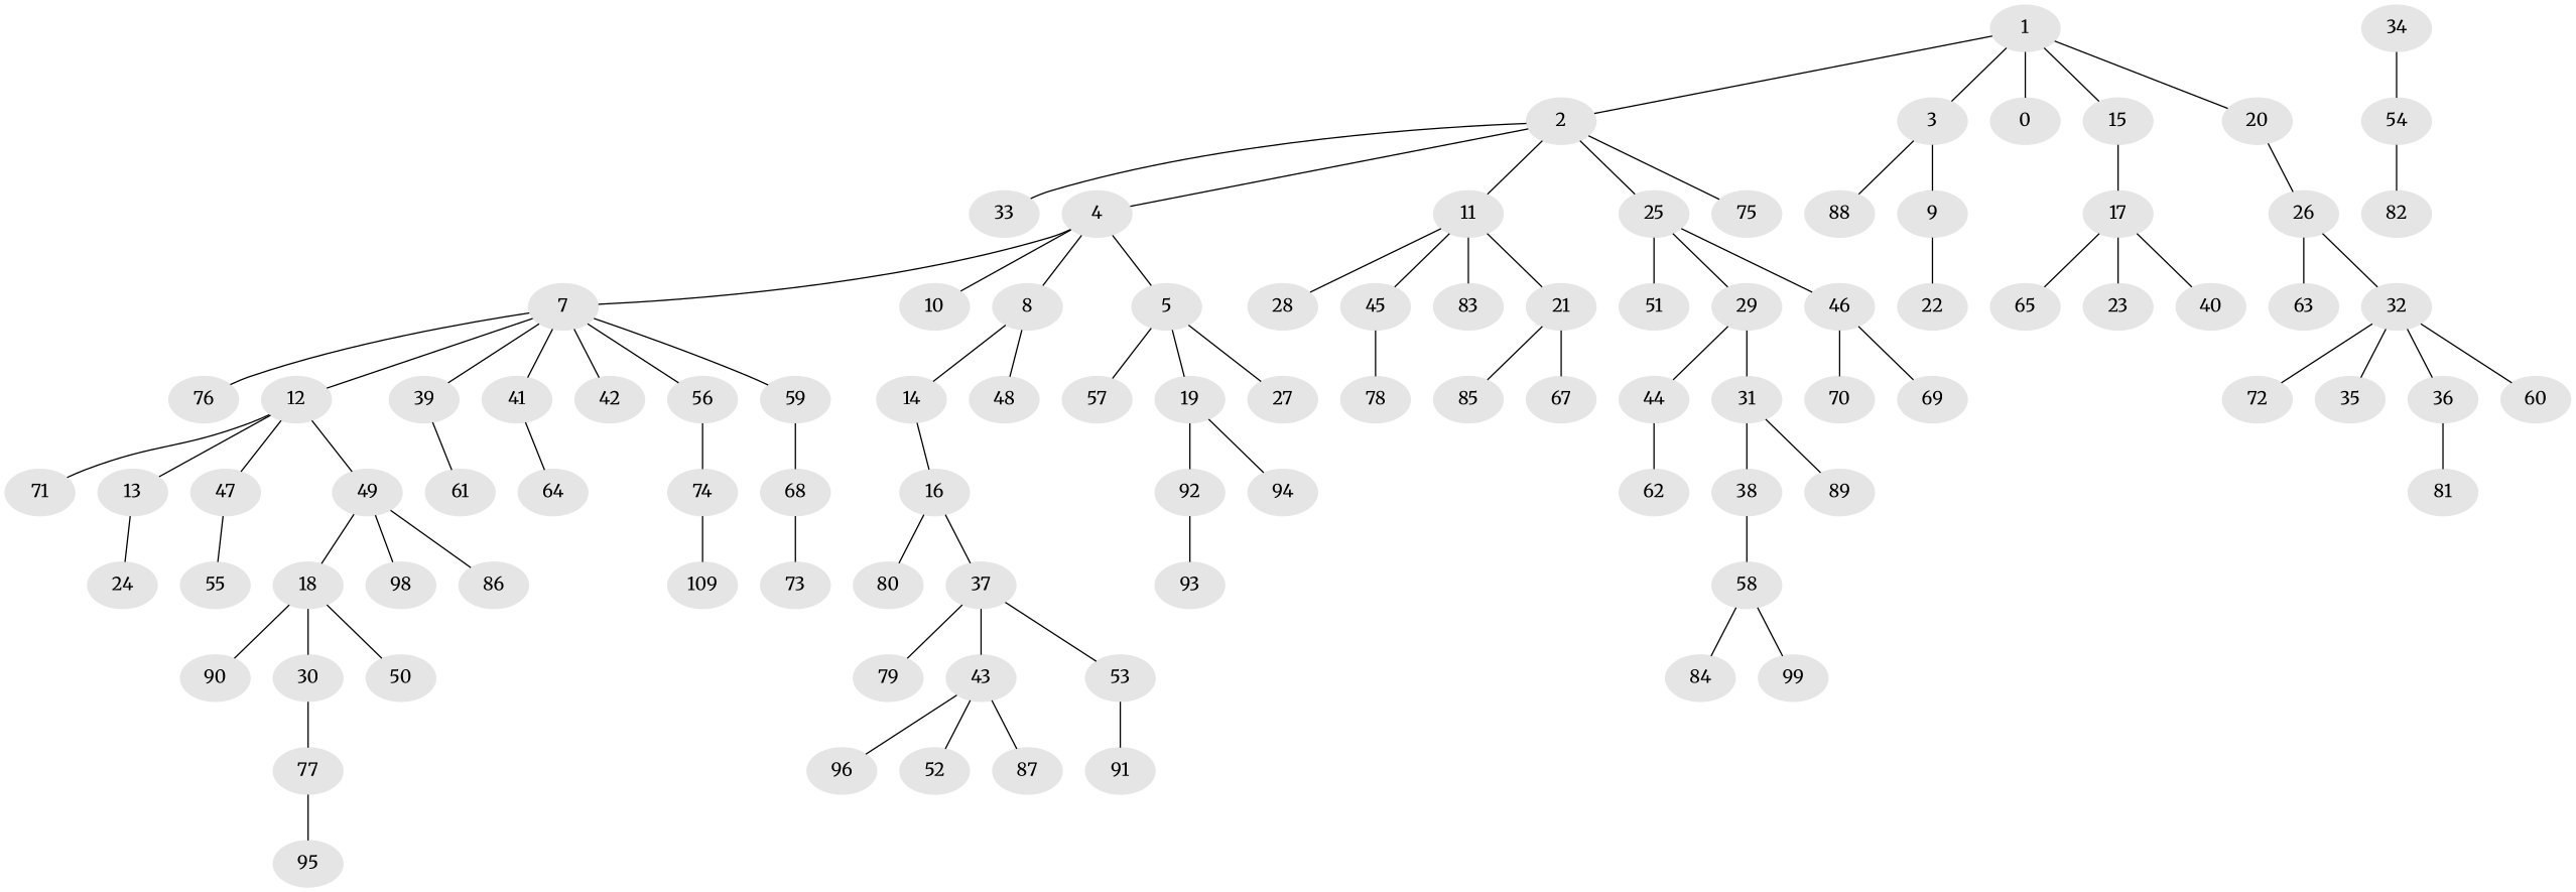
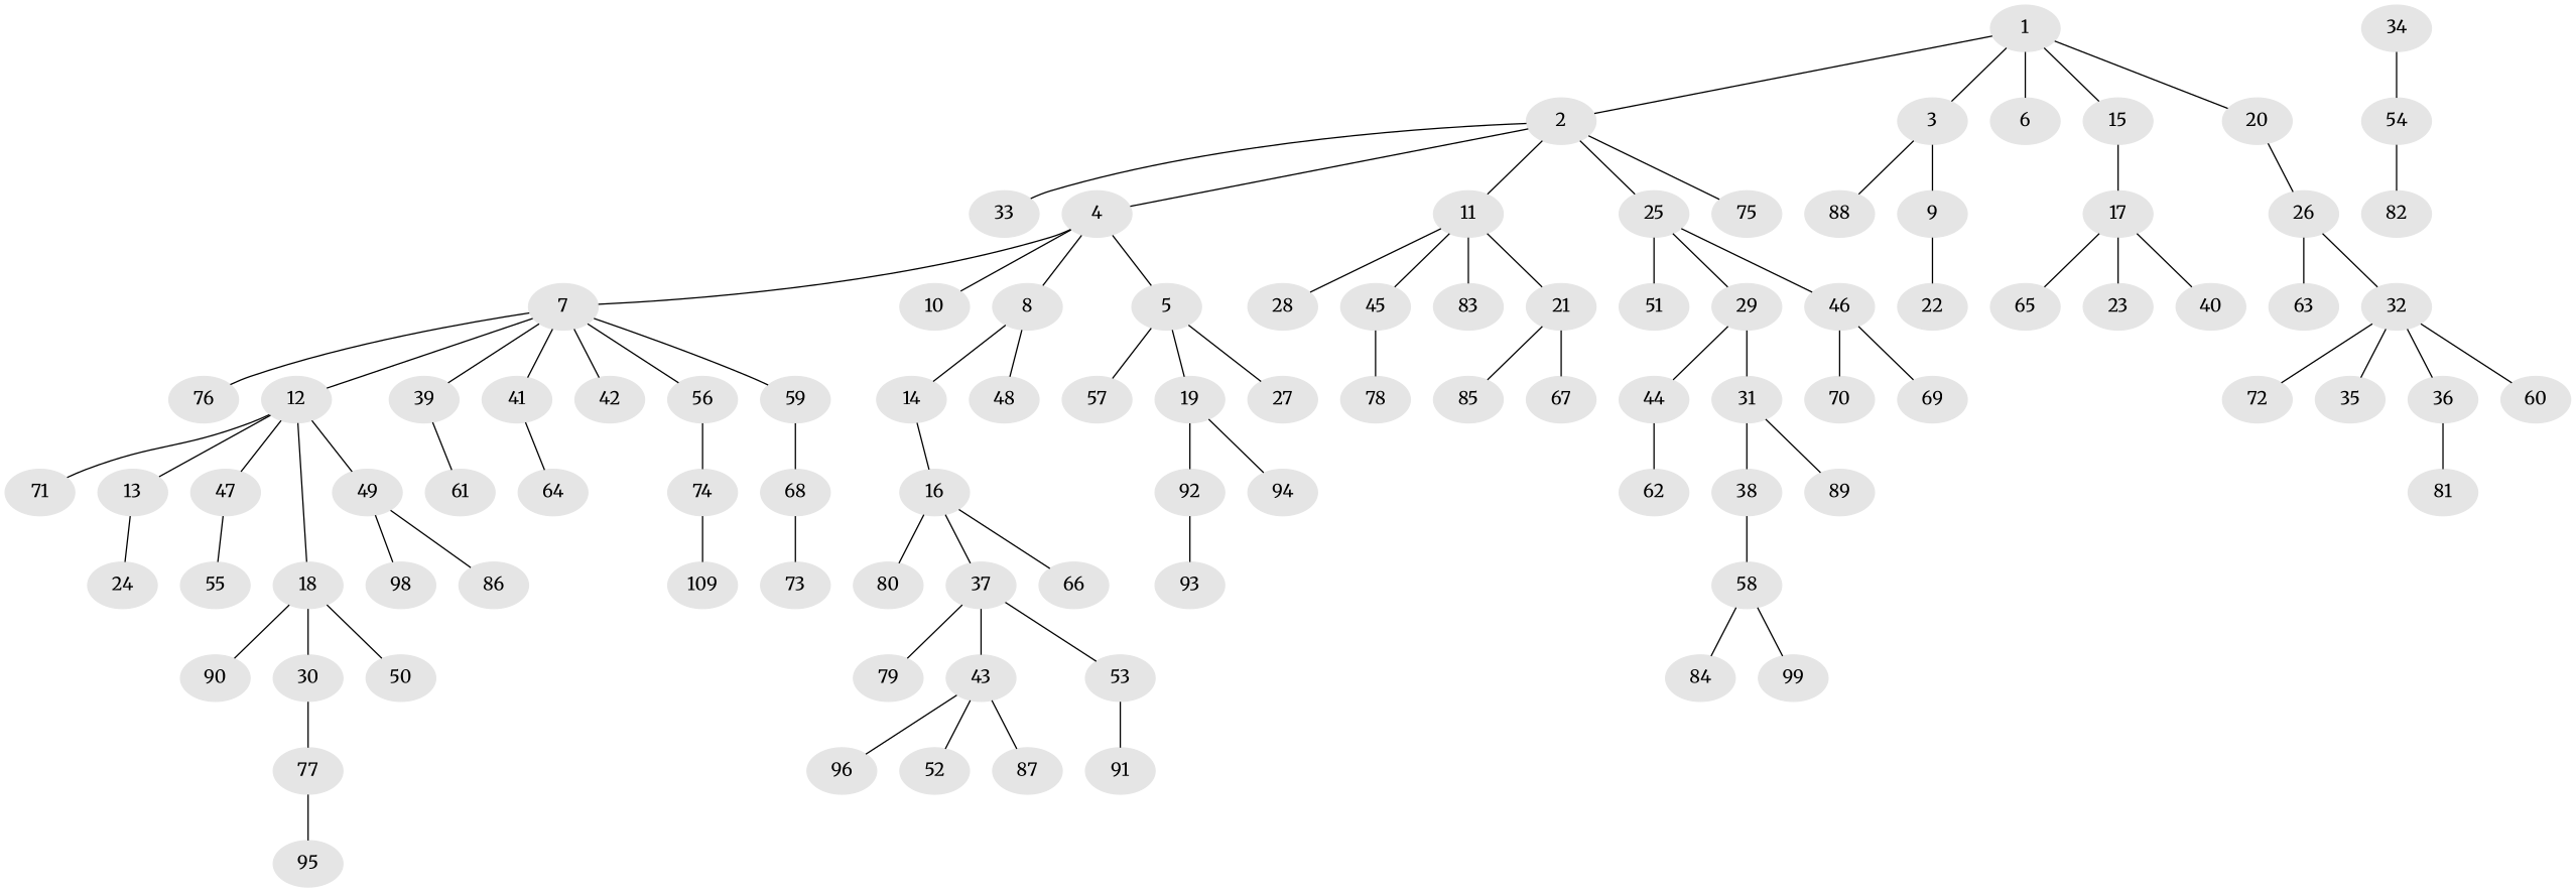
  graph {
    fontname=Merriweather
    node [color=gray90 fontname=Merriweather style=filled]
    edge [fontname=Merriweather]
    1
    2
    3
-   6 [label=0]
+   6
    15
    20
    4
    11
    25
    75
    33
    9
    88
    17
    26
    5
    7
    10
    8
    21
    28
    45
    83
    29
    46
    51
    22
    19
    27
    57
    12
    39
    41
    42
    56
    59
    76
    92
    94
    14
    48
    13
    18
    47
    49
    71
    61
    64
    74
    68
    16
    67
    85
    78
    24
    30
    50
    90
    55
    86
    98
    37
+   66
    80
    23
    40
    65
    43
    53
    79
    77
    93
    32
    63
    31
    44
    69
    70
    35
    36
    60
    72
    34
    54
    38
    89
    62
    95
    58
    81
    82
    52
    87
    96
    91
    84
    99
    n98 [label=109]
    73
    1 -- 2
    1 -- 3
    1 -- 6
    1 -- 15
    1 -- 20
    2 -- 4
    2 -- 11
    2 -- 25
    2 -- 75
    2 -- 33
    3 -- 9
    3 -- 88
    15 -- 17
    20 -- 26
    4 -- 5
    4 -- 7
    4 -- 10
    4 -- 8
    11 -- 21
    11 -- 28
    11 -- 45
    11 -- 83
    25 -- 29
    25 -- 46
    25 -- 51
    9 -- 22
    17 -- 23
    17 -- 40
    17 -- 65
    26 -- 32
    26 -- 63
    5 -- 19
    5 -- 27
    5 -- 57
    7 -- 12
    7 -- 39
    7 -- 41
    7 -- 42
    7 -- 56
    7 -- 59
    7 -- 76
    8 -- 14
    8 -- 48
    21 -- 67
    21 -- 85
    45 -- 78
    29 -- 31
    29 -- 44
    46 -- 69
    46 -- 70
    19 -- 92
    19 -- 94
    12 -- 13
-   49 -- 18
+   12 -- 18
    12 -- 47
    12 -- 49
    12 -- 71
    39 -- 61
    41 -- 64
    56 -- 74
    59 -- 68
    92 -- 93
    14 -- 16
    13 -- 24
    18 -- 30
    18 -- 50
    18 -- 90
    47 -- 55
    49 -- 86
    49 -- 98
    74 -- n98
    68 -- 73
    16 -- 37
+   16 -- 66
    16 -- 80
    30 -- 77
    37 -- 43
    37 -- 53
    37 -- 79
    43 -- 52
    43 -- 87
    43 -- 96
    53 -- 91
    77 -- 95
    32 -- 35
    32 -- 36
    32 -- 60
    32 -- 72
    31 -- 38
    31 -- 89
    44 -- 62
    36 -- 81
    34 -- 54
    54 -- 82
    38 -- 58
    58 -- 84
    58 -- 99
  }
